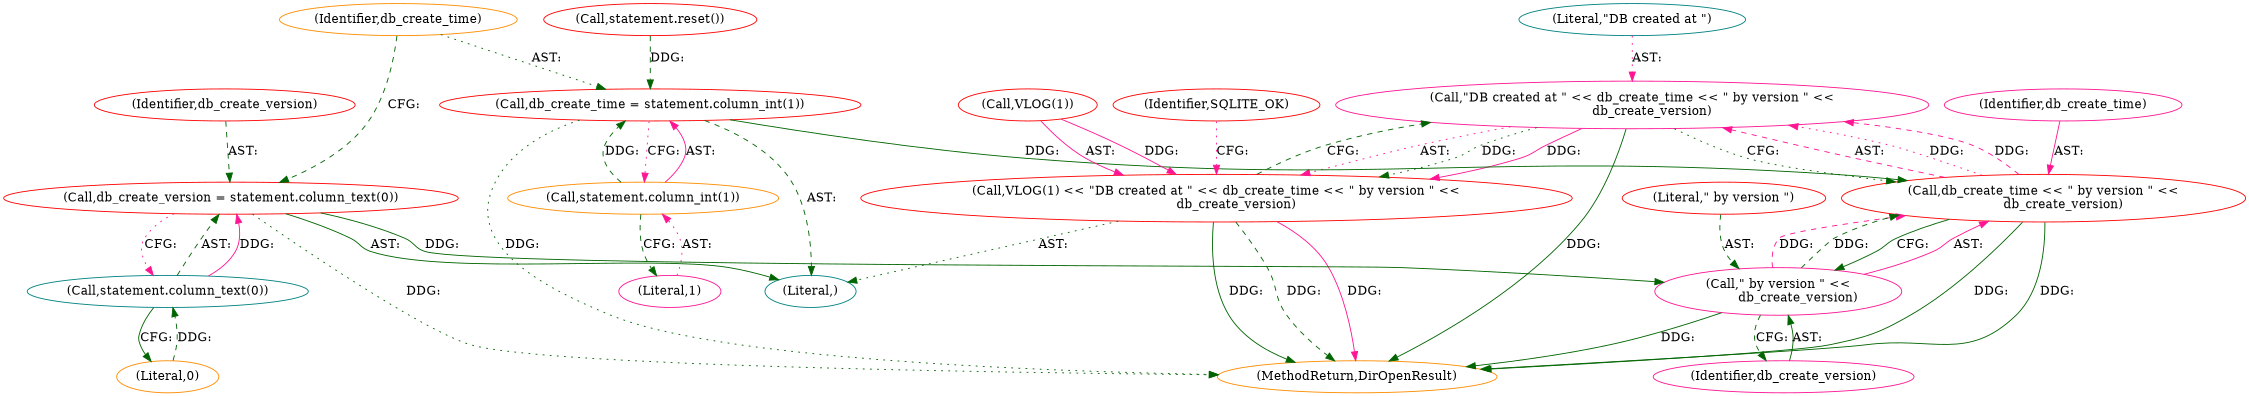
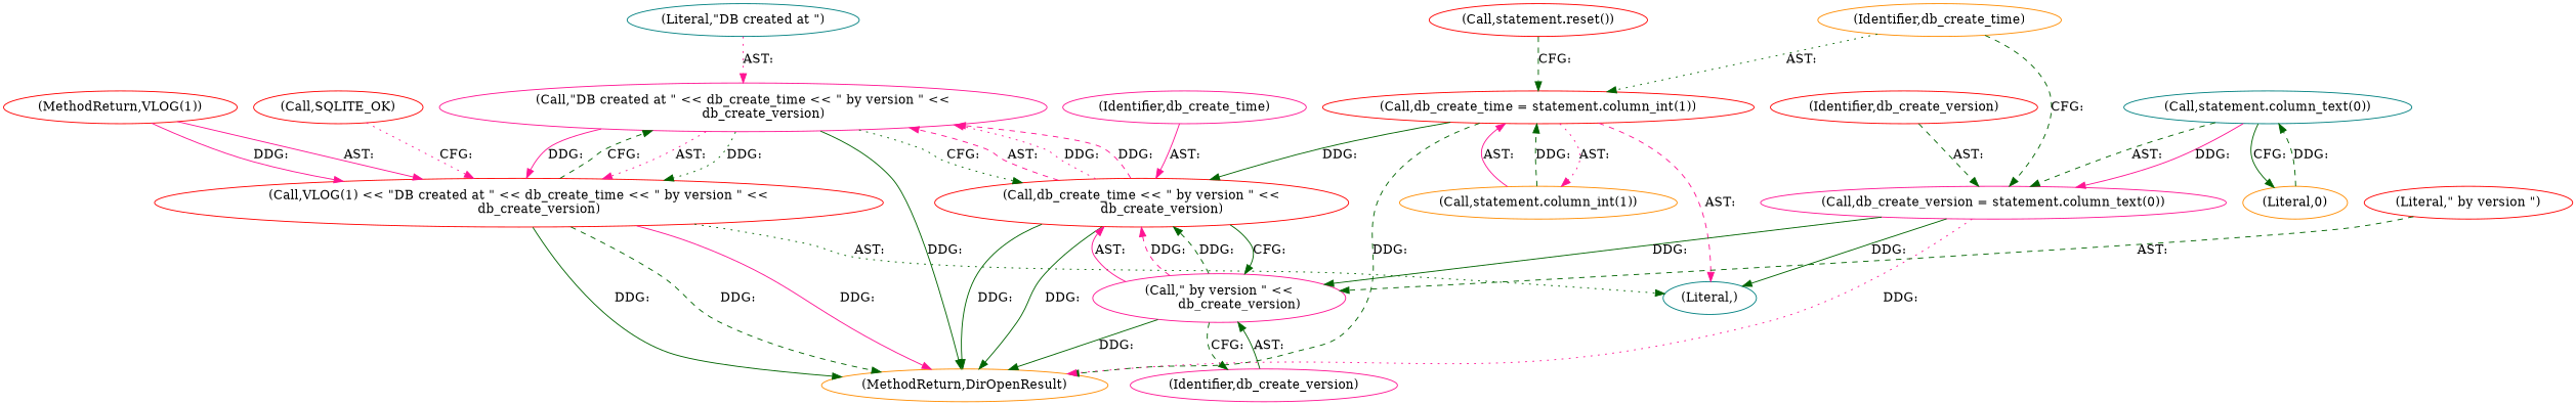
  digraph {
    node [color=red]
    edge [color=darkgreen style=solid]
    n1 [color=deeppink label="(Call,\"DB created at \" << db_create_time << \" by version \" <<\n          db_create_version)"]
    n2 [label="(Call,db_create_time << \" by version \" <<\n          db_create_version)"]
    n3 [label="(Call,VLOG(1) << \"DB created at \" << db_create_time << \" by version \" <<\n          db_create_version)"]
    n4 [color=darkorange label="(MethodReturn,DirOpenResult)"]
    n5 [color=deeppink label="(Call,\" by version \" <<\n          db_create_version)"]
    n6 [color=teal label="(Literal,)"]
    n7 [color=deeppink label="(Identifier,db_create_version)"]
    n8 [label="(Call,db_create_time = statement.column_int(1))"]
    n9 [color=darkorange label="(Call,statement.column_int(1))"]
-   n10 [color=deeppink label="(Literal,1)"]
-   n11 [label="(Call,db_create_version = statement.column_text(0))"]
+   n11 [color=deeppink label="(Call,db_create_version = statement.column_text(0))"]
    n12 [color=teal label="(Call,statement.column_text(0))"]
    n13 [color=darkorange label="(Literal,0)"]
-   n14 [label="(Identifier,SQLITE_OK)"]
-   n15 [label="(Call,VLOG(1))"]
+   n14 [label="(Call,SQLITE_OK)"]
+   n15 [label="(MethodReturn,VLOG(1))"]
    n16 [color=teal label="(Literal,\"DB created at \")"]
    n17 [color=deeppink label="(Identifier,db_create_time)"]
    n18 [label="(Identifier,db_create_version)"]
    n19 [label="(Literal,\" by version \")"]
    n20 [label="(Call,statement.reset())"]
    n21 [color=darkorange label="(Identifier,db_create_time)"]
    n1 -> n2 [label="CFG: " style=dotted]
    n1 -> n3 [color=deeppink label="AST: " style=dotted]
    n1 -> n3 [label="DDG: " style=dotted]
    n1 -> n3 [color=deeppink label="DDG: "]
    n1 -> n4 [label="DDG: "]
    n2 -> n1 [color=deeppink label="AST: " style=dashed]
    n2 -> n1 [color=deeppink label="DDG: " style=dotted]
    n2 -> n1 [color=deeppink label="DDG: " style=dashed]
    n2 -> n4 [label="DDG: "]
    n2 -> n4 [label="DDG: "]
    n2 -> n5 [label="CFG: "]
    n3 -> n1 [label="CFG: " style=dashed]
    n3 -> n4 [color=deeppink label="DDG: "]
    n3 -> n4 [label="DDG: "]
    n3 -> n4 [label="DDG: " style=dashed]
    n3 -> n6 [label="AST: " style=dotted]
    n5 -> n2 [color=deeppink label="AST: "]
    n5 -> n2 [color=deeppink label="DDG: " style=dashed]
    n5 -> n2 [label="DDG: " style=dashed]
    n5 -> n4 [label="DDG: "]
    n5 -> n7 [label="CFG: " style=dashed]
    n7 -> n5 [label="AST: "]
    n8 -> n2 [label="DDG: "]
-   n8 -> n4 [label="DDG: " style=dotted]
-   n8 -> n6 [label="AST: " style=dashed]
-   n8 -> n9 [color=deeppink label="CFG: " style=dotted]
+   n8 -> n4 [label="DDG: " style=dashed]
+   n8 -> n6 [color=deeppink label="AST: " style=dashed]
+   n8 -> n9 [color=deeppink label="AST: " style=dotted]
    n9 -> n8 [color=deeppink label="AST: "]
    n9 -> n8 [label="DDG: " style=dashed]
-   n9 -> n10 [label="CFG: " style=dashed]
-   n10 -> n9 [color=deeppink label="AST: " style=dotted]
-   n11 -> n4 [label="DDG: " style=dotted]
+   n11 -> n4 [color=deeppink label="DDG: " style=dotted]
    n11 -> n5 [label="DDG: "]
-   n11 -> n6 [label="AST: "]
-   n11 -> n12 [color=deeppink label="CFG: " style=dotted]
+   n11 -> n6 [label="DDG: "]
    n12 -> n11 [label="AST: " style=dashed]
    n12 -> n11 [color=deeppink label="DDG: "]
    n12 -> n13 [label="CFG: "]
    n13 -> n12 [label="DDG: " style=dashed]
    n14 -> n3 [color=deeppink label="CFG: " style=dotted]
    n15 -> n3 [color=deeppink label="AST: "]
    n15 -> n3 [color=deeppink label="DDG: "]
    n16 -> n1 [color=deeppink label="AST: " style=dotted]
    n17 -> n2 [color=deeppink label="AST: "]
    n18 -> n11 [label="AST: " style=dashed]
    n19 -> n5 [label="AST: " style=dashed]
-   n20 -> n8 [label="DDG: " style=dashed]
+   n20 -> n8 [label="CFG: " style=dashed]
    n21 -> n8 [label="AST: " style=dotted]
    n21 -> n11 [label="CFG: " style=dashed]
  }
